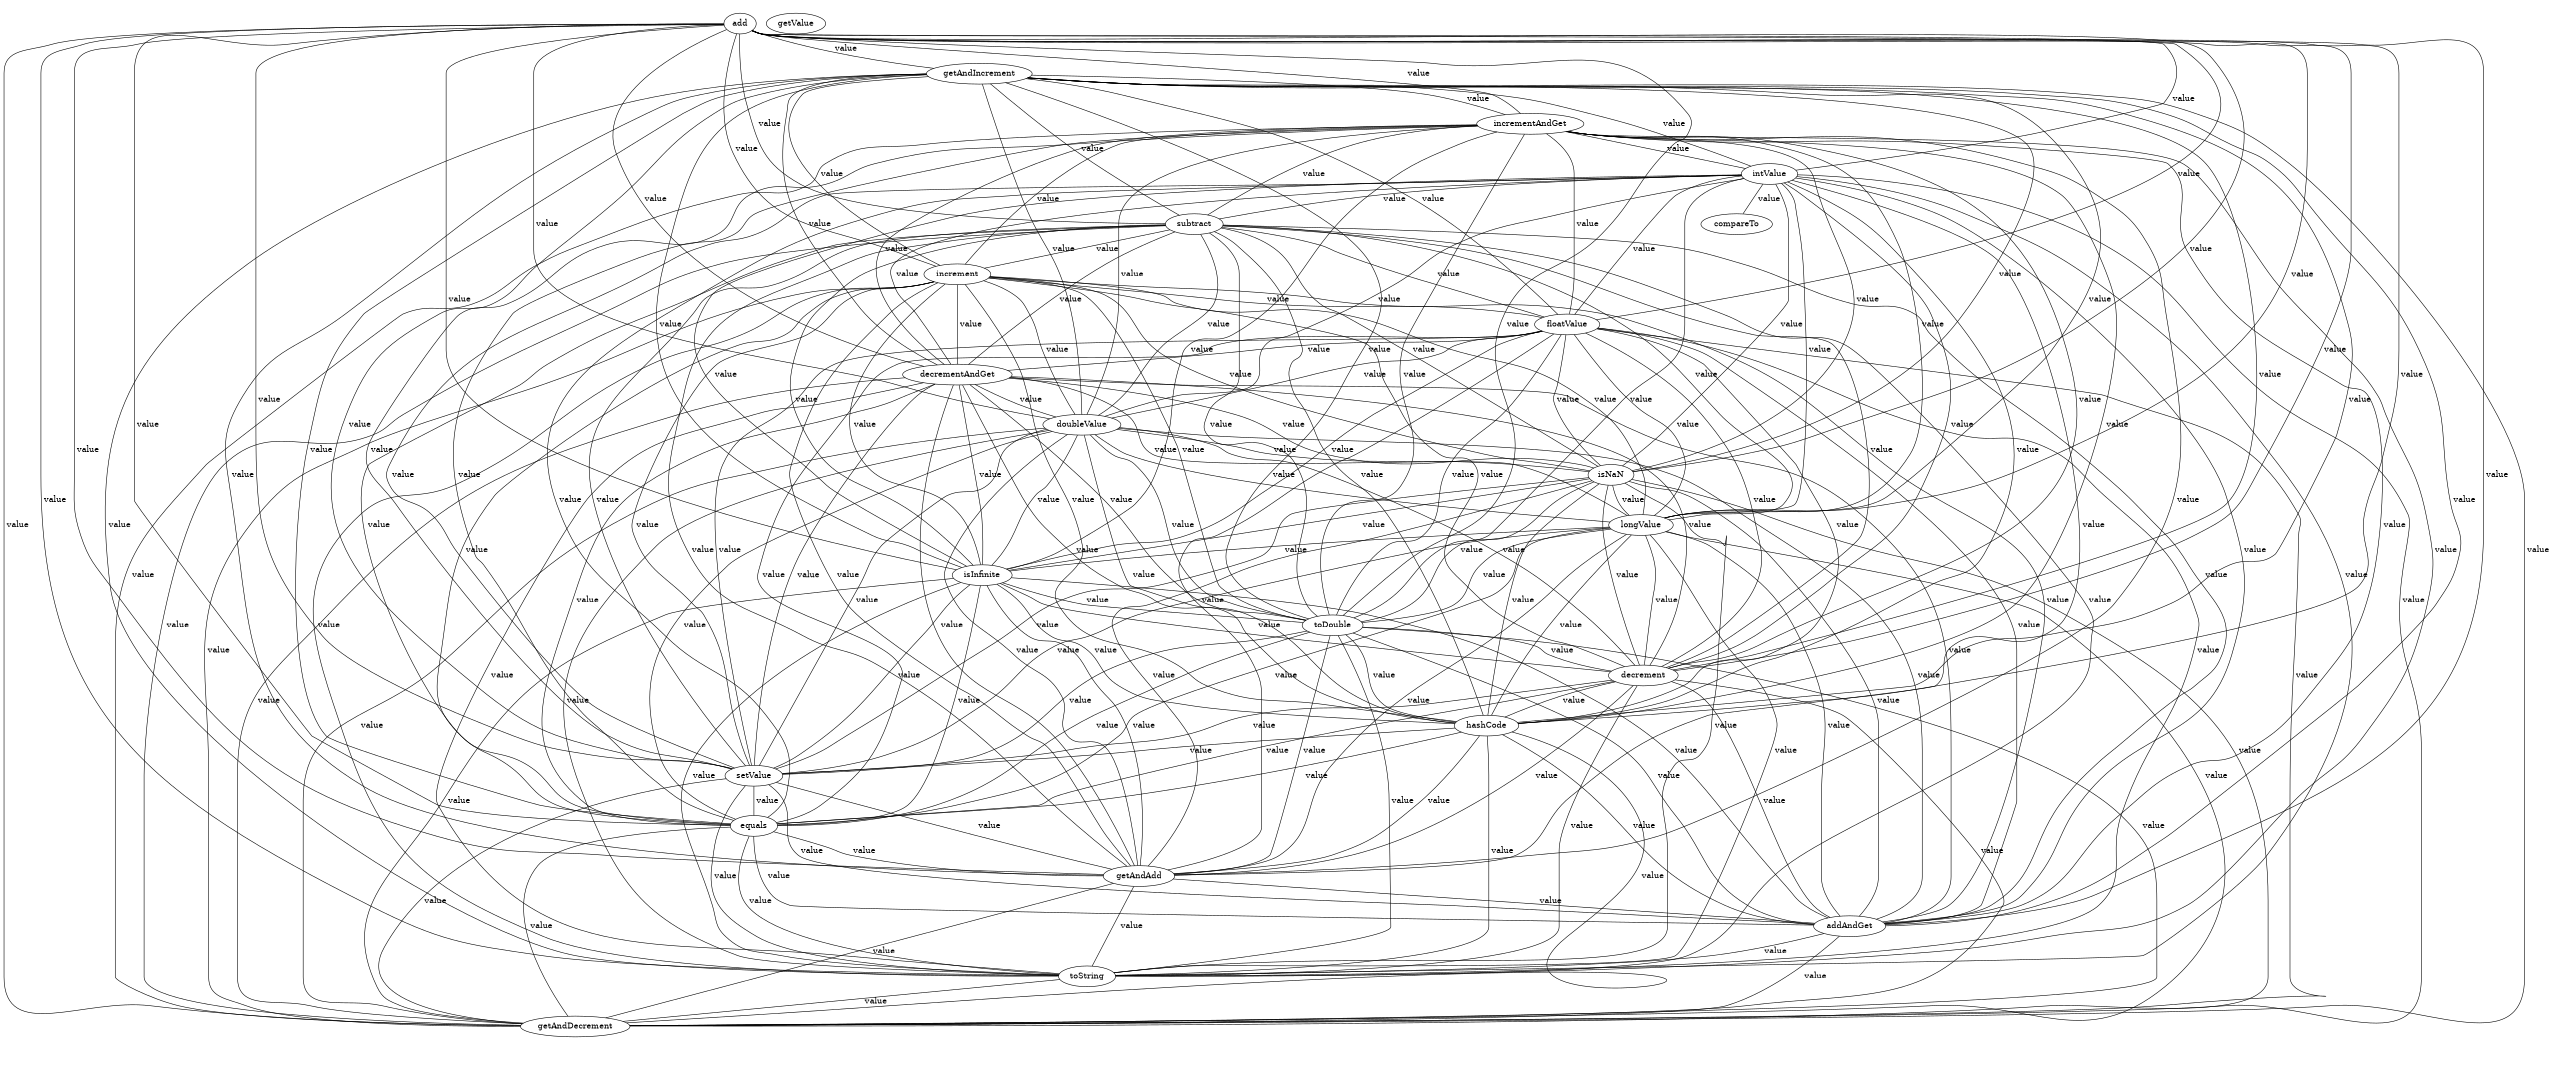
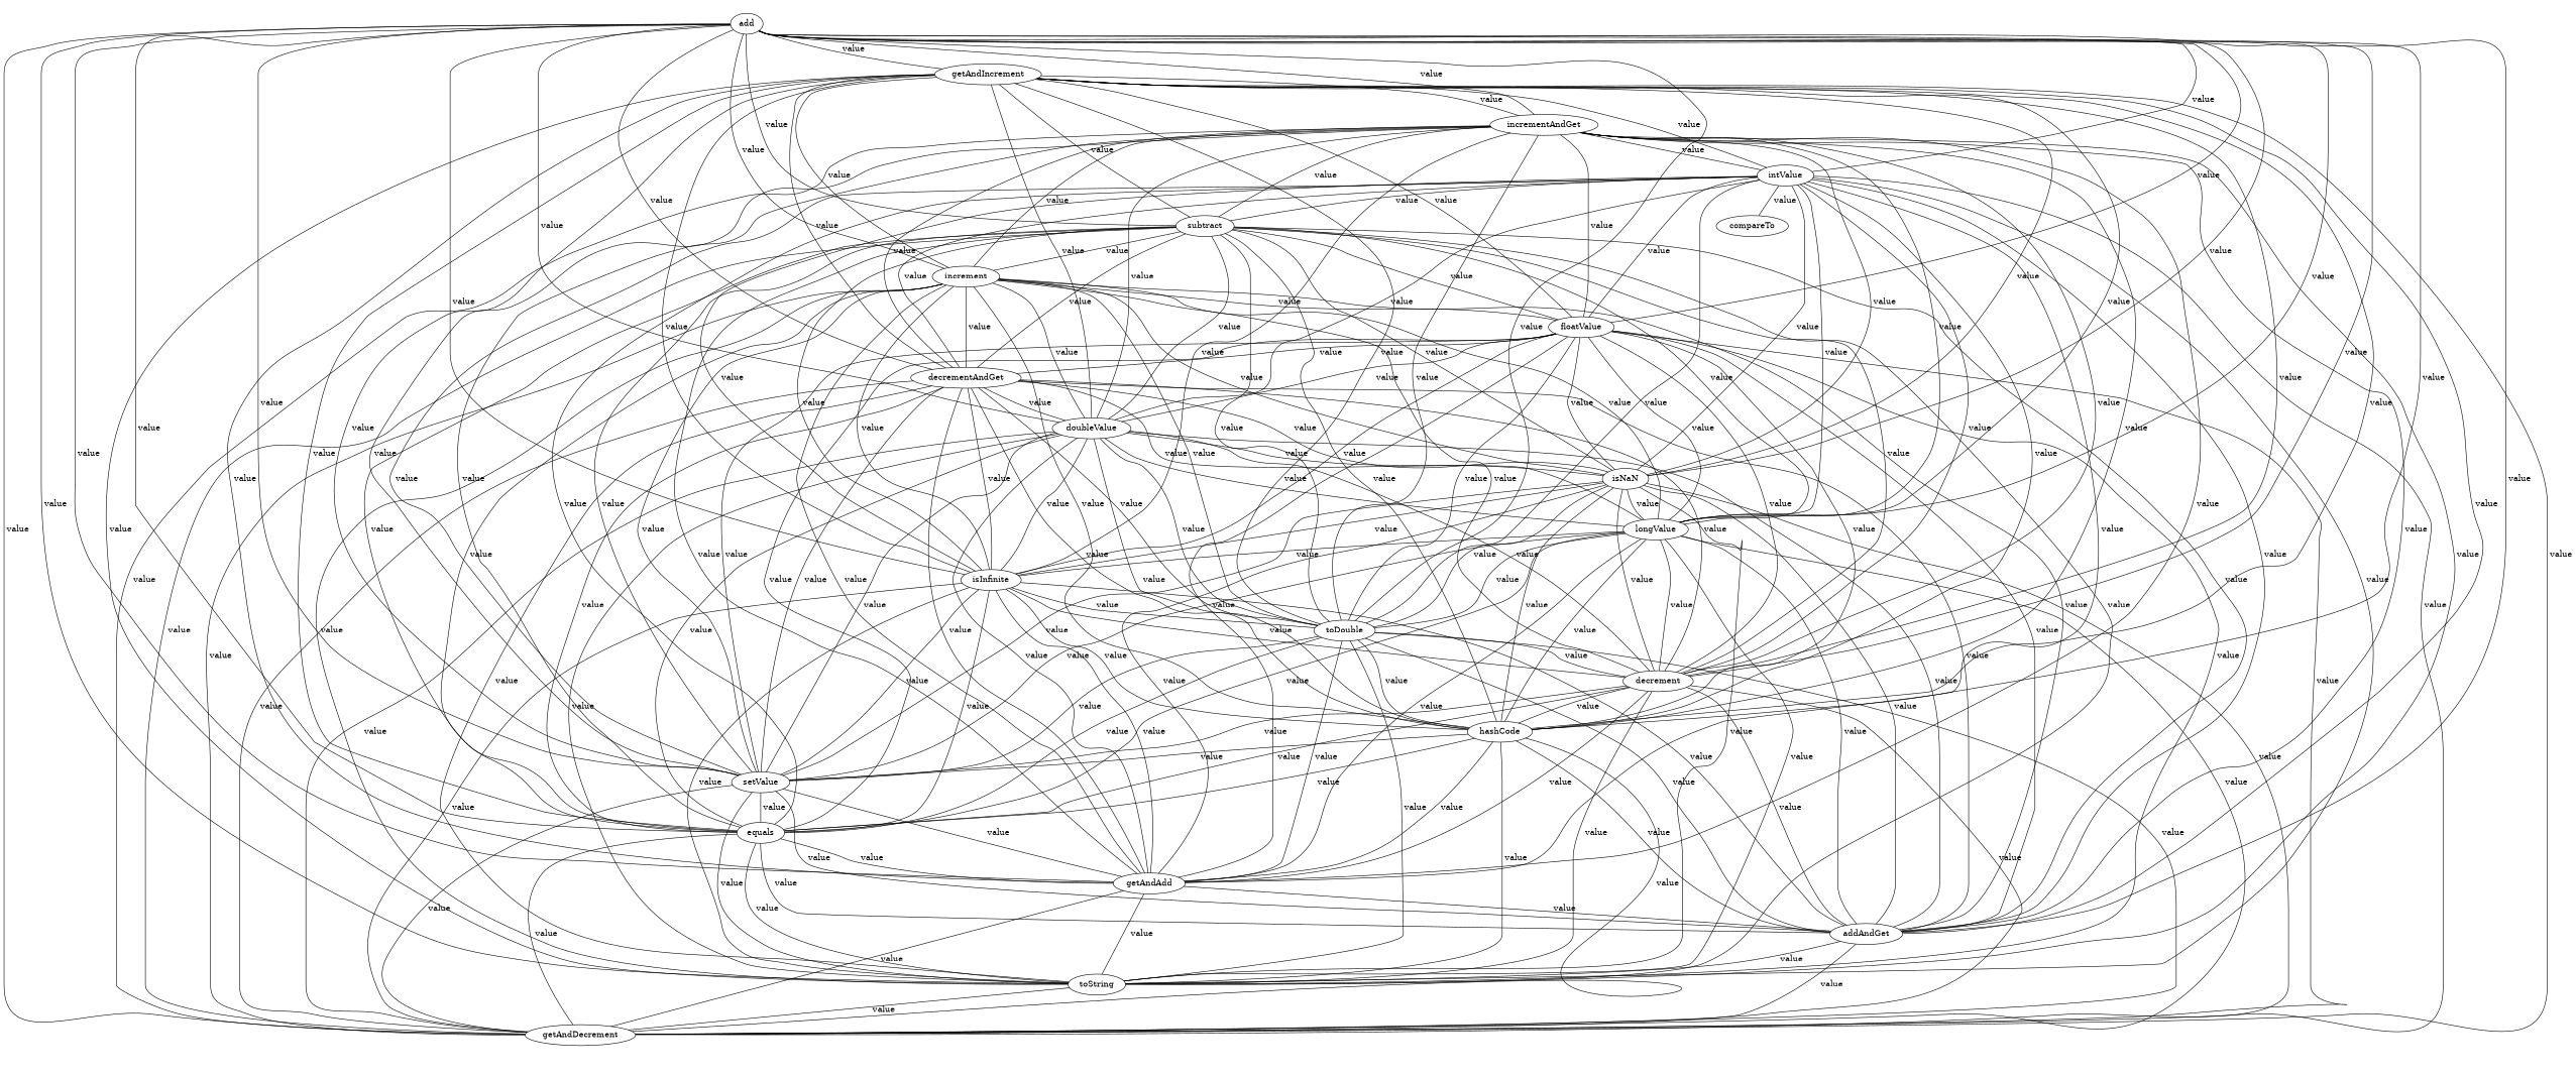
  digraph {
    edge [dir=none]
    add
    getAndIncrement
    incrementAndGet
    intValue
    subtract
    increment
    floatValue
    decrementAndGet
    doubleValue
    isNaN
    longValue
    isInfinite
    toDouble
    decrement
    hashCode
    setValue
    equals
    getAndAdd
    addAndGet
    toString
    getAndDecrement
    compareTo
-   getValue
    add -> getAndIncrement [label=" value"]
    add -> incrementAndGet [label=" value"]
    add -> intValue [label=" value"]
    add -> subtract [label=" value"]
    add -> increment [label=" value"]
    add -> floatValue [label=" value"]
    add -> decrementAndGet [label=" value"]
    add -> doubleValue [label=" value"]
    add -> isNaN [label=" value"]
    add -> longValue [label=" value"]
    add -> isInfinite [label=" value"]
    add -> toDouble [label=" value"]
    add -> decrement [label=" value"]
    add -> hashCode [label=" value"]
    add -> setValue [label=" value"]
    add -> equals [label=" value"]
    add -> getAndAdd [label=" value"]
    add -> addAndGet [label=" value"]
    add -> toString [label=" value"]
    add -> getAndDecrement [label=" value"]
    getAndIncrement -> incrementAndGet [label=" value"]
    getAndIncrement -> intValue [label=" value"]
    getAndIncrement -> subtract [label=" value"]
    getAndIncrement -> increment [label=" value"]
    getAndIncrement -> floatValue [label=" value"]
    getAndIncrement -> decrementAndGet [label=" value"]
    getAndIncrement -> doubleValue [label=" value"]
    getAndIncrement -> isNaN [label=" value"]
    getAndIncrement -> longValue [label=" value"]
    getAndIncrement -> isInfinite [label=" value"]
    getAndIncrement -> toDouble [label=" value"]
    getAndIncrement -> decrement [label=" value"]
    getAndIncrement -> hashCode [label=" value"]
    getAndIncrement -> setValue [label=" value"]
    getAndIncrement -> equals [label=" value"]
    getAndIncrement -> getAndAdd [label=" value"]
    getAndIncrement -> addAndGet [label=" value"]
    getAndIncrement -> toString [label=" value"]
    getAndIncrement -> getAndDecrement [label=" value"]
    incrementAndGet -> intValue [label=" value"]
    incrementAndGet -> subtract [label=" value"]
    incrementAndGet -> increment [label=" value"]
    incrementAndGet -> floatValue [label=" value"]
    incrementAndGet -> decrementAndGet [label=" value"]
    incrementAndGet -> doubleValue [label=" value"]
    incrementAndGet -> isNaN [label=" value"]
    incrementAndGet -> longValue [label=" value"]
    incrementAndGet -> isInfinite [label=" value"]
    incrementAndGet -> toDouble [label=" value"]
    incrementAndGet -> decrement [label=" value"]
    incrementAndGet -> hashCode [label=" value"]
    incrementAndGet -> setValue [label=" value"]
    incrementAndGet -> equals [label=" value"]
    incrementAndGet -> getAndAdd [label=" value"]
    incrementAndGet -> addAndGet [label=" value"]
    incrementAndGet -> toString [label=" value"]
    incrementAndGet -> getAndDecrement [label=" value"]
    intValue -> subtract [label=" value"]
    intValue -> floatValue [label=" value"]
    intValue -> decrementAndGet [label=" value"]
    intValue -> doubleValue [label=" value"]
    intValue -> isNaN [label=" value"]
    intValue -> longValue [label=" value"]
    intValue -> isInfinite [label=" value"]
    intValue -> toDouble [label=" value"]
    intValue -> decrement [label=" value"]
    intValue -> hashCode [label=" value"]
    intValue -> setValue [label=" value"]
    intValue -> equals [label=" value"]
    intValue -> getAndAdd [label=" value"]
    intValue -> addAndGet [label=" value"]
    intValue -> toString [label=" value"]
    intValue -> getAndDecrement [label=" value"]
    intValue -> compareTo [label=" value"]
    subtract -> increment [label=" value"]
    subtract -> floatValue [label=" value"]
    subtract -> decrementAndGet [label=" value"]
    subtract -> doubleValue [label=" value"]
    subtract -> isNaN [label=" value"]
    subtract -> longValue [label=" value"]
    subtract -> isInfinite [label=" value"]
    subtract -> toDouble [label=" value"]
    subtract -> decrement [label=" value"]
    subtract -> hashCode [label=" value"]
    subtract -> setValue [label=" value"]
    subtract -> equals [label=" value"]
    subtract -> getAndAdd [label=" value"]
    subtract -> addAndGet [label=" value"]
    subtract -> toString [label=" value"]
    subtract -> getAndDecrement [label=" value"]
    increment -> floatValue [label=" value"]
    increment -> decrementAndGet [label=" value"]
    increment -> doubleValue [label=" value"]
    increment -> isNaN [label=" value"]
    increment -> longValue [label=" value"]
    increment -> isInfinite [label=" value"]
    increment -> toDouble [label=" value"]
    increment -> decrement [label=" value"]
    increment -> hashCode [label=" value"]
    increment -> setValue [label=" value"]
    increment -> equals [label=" value"]
    increment -> getAndAdd [label=" value"]
    increment -> addAndGet [label=" value"]
    increment -> toString [label=" value"]
    increment -> getAndDecrement [label=" value"]
    floatValue -> decrementAndGet [label=" value"]
    floatValue -> doubleValue [label=" value"]
    floatValue -> isNaN [label=" value"]
    floatValue -> longValue [label=" value"]
    floatValue -> isInfinite [label=" value"]
    floatValue -> toDouble [label=" value"]
    floatValue -> decrement [label=" value"]
    floatValue -> hashCode [label=" value"]
    floatValue -> setValue [label=" value"]
    floatValue -> equals [label=" value"]
    floatValue -> getAndAdd [label=" value"]
    floatValue -> addAndGet [label=" value"]
    floatValue -> toString [label=" value"]
    floatValue -> getAndDecrement [label=" value"]
    decrementAndGet -> doubleValue [label=" value"]
    decrementAndGet -> isNaN [label=" value"]
    decrementAndGet -> longValue [label=" value"]
    decrementAndGet -> isInfinite [label=" value"]
    decrementAndGet -> toDouble [label=" value"]
    decrementAndGet -> decrement [label=" value"]
    decrementAndGet -> hashCode [label=" value"]
    decrementAndGet -> setValue [label=" value"]
    decrementAndGet -> equals [label=" value"]
    decrementAndGet -> getAndAdd [label=" value"]
    decrementAndGet -> addAndGet [label=" value"]
    decrementAndGet -> toString [label=" value"]
    decrementAndGet -> getAndDecrement [label=" value"]
    doubleValue -> isNaN [label=" value"]
    doubleValue -> longValue [label=" value"]
    doubleValue -> isInfinite [label=" value"]
    doubleValue -> toDouble [label=" value"]
    doubleValue -> decrement [label=" value"]
    doubleValue -> hashCode [label=" value"]
    doubleValue -> setValue [label=" value"]
    doubleValue -> equals [label=" value"]
    doubleValue -> getAndAdd [label=" value"]
    doubleValue -> addAndGet [label=" value"]
    doubleValue -> toString [label=" value"]
    doubleValue -> getAndDecrement [label=" value"]
    isNaN -> longValue [label=" value"]
    isNaN -> isInfinite [label=" value"]
    isNaN -> toDouble [label=" value"]
    isNaN -> decrement [label=" value"]
    isNaN -> hashCode [label=" value"]
    isNaN -> setValue [label=" value"]
    isNaN -> getAndAdd [label=" value"]
    isNaN -> addAndGet [label=" value"]
    isNaN -> toString [label=" value"]
    isNaN -> getAndDecrement [label=" value"]
    longValue -> isInfinite [label=" value"]
    longValue -> toDouble [label=" value"]
    longValue -> decrement [label=" value"]
    longValue -> hashCode [label=" value"]
    longValue -> setValue [label=" value"]
    longValue -> equals [label=" value"]
    longValue -> getAndAdd [label=" value"]
    longValue -> addAndGet [label=" value"]
    longValue -> toString [label=" value"]
    longValue -> getAndDecrement [label=" value"]
    isInfinite -> toDouble [label=" value"]
    isInfinite -> decrement [label=" value"]
    isInfinite -> hashCode [label=" value"]
    isInfinite -> setValue [label=" value"]
    isInfinite -> equals [label=" value"]
    isInfinite -> getAndAdd [label=" value"]
    isInfinite -> addAndGet [label=" value"]
    isInfinite -> toString [label=" value"]
    isInfinite -> getAndDecrement [label=" value"]
    toDouble -> decrement [label=" value"]
    toDouble -> hashCode [label=" value"]
    toDouble -> setValue [label=" value"]
    toDouble -> equals [label=" value"]
    toDouble -> getAndAdd [label=" value"]
    toDouble -> addAndGet [label=" value"]
    toDouble -> toString [label=" value"]
    toDouble -> getAndDecrement [label=" value"]
    decrement -> hashCode [label=" value"]
    decrement -> setValue [label=" value"]
    decrement -> equals [label=" value"]
    decrement -> getAndAdd [label=" value"]
    decrement -> addAndGet [label=" value"]
    decrement -> toString [label=" value"]
    decrement -> getAndDecrement [label=" value"]
    hashCode -> setValue [label=" value"]
    hashCode -> equals [label=" value"]
    hashCode -> getAndAdd [label=" value"]
    hashCode -> addAndGet [label=" value"]
    hashCode -> toString [label=" value"]
    hashCode -> getAndDecrement [label=" value"]
    setValue -> equals [label=" value"]
    setValue -> getAndAdd [label=" value"]
    setValue -> addAndGet [label=" value"]
    setValue -> toString [label=" value"]
    setValue -> getAndDecrement [label=" value"]
    equals -> getAndAdd [label=" value"]
    equals -> addAndGet [label=" value"]
    equals -> toString [label=" value"]
    equals -> getAndDecrement [label=" value"]
    getAndAdd -> addAndGet [label=" value"]
    getAndAdd -> toString [label=" value"]
    getAndAdd -> getAndDecrement [label=" value"]
    addAndGet -> toString [label=" value"]
    addAndGet -> getAndDecrement [label=" value"]
    toString -> getAndDecrement [label=" value"]
  }
